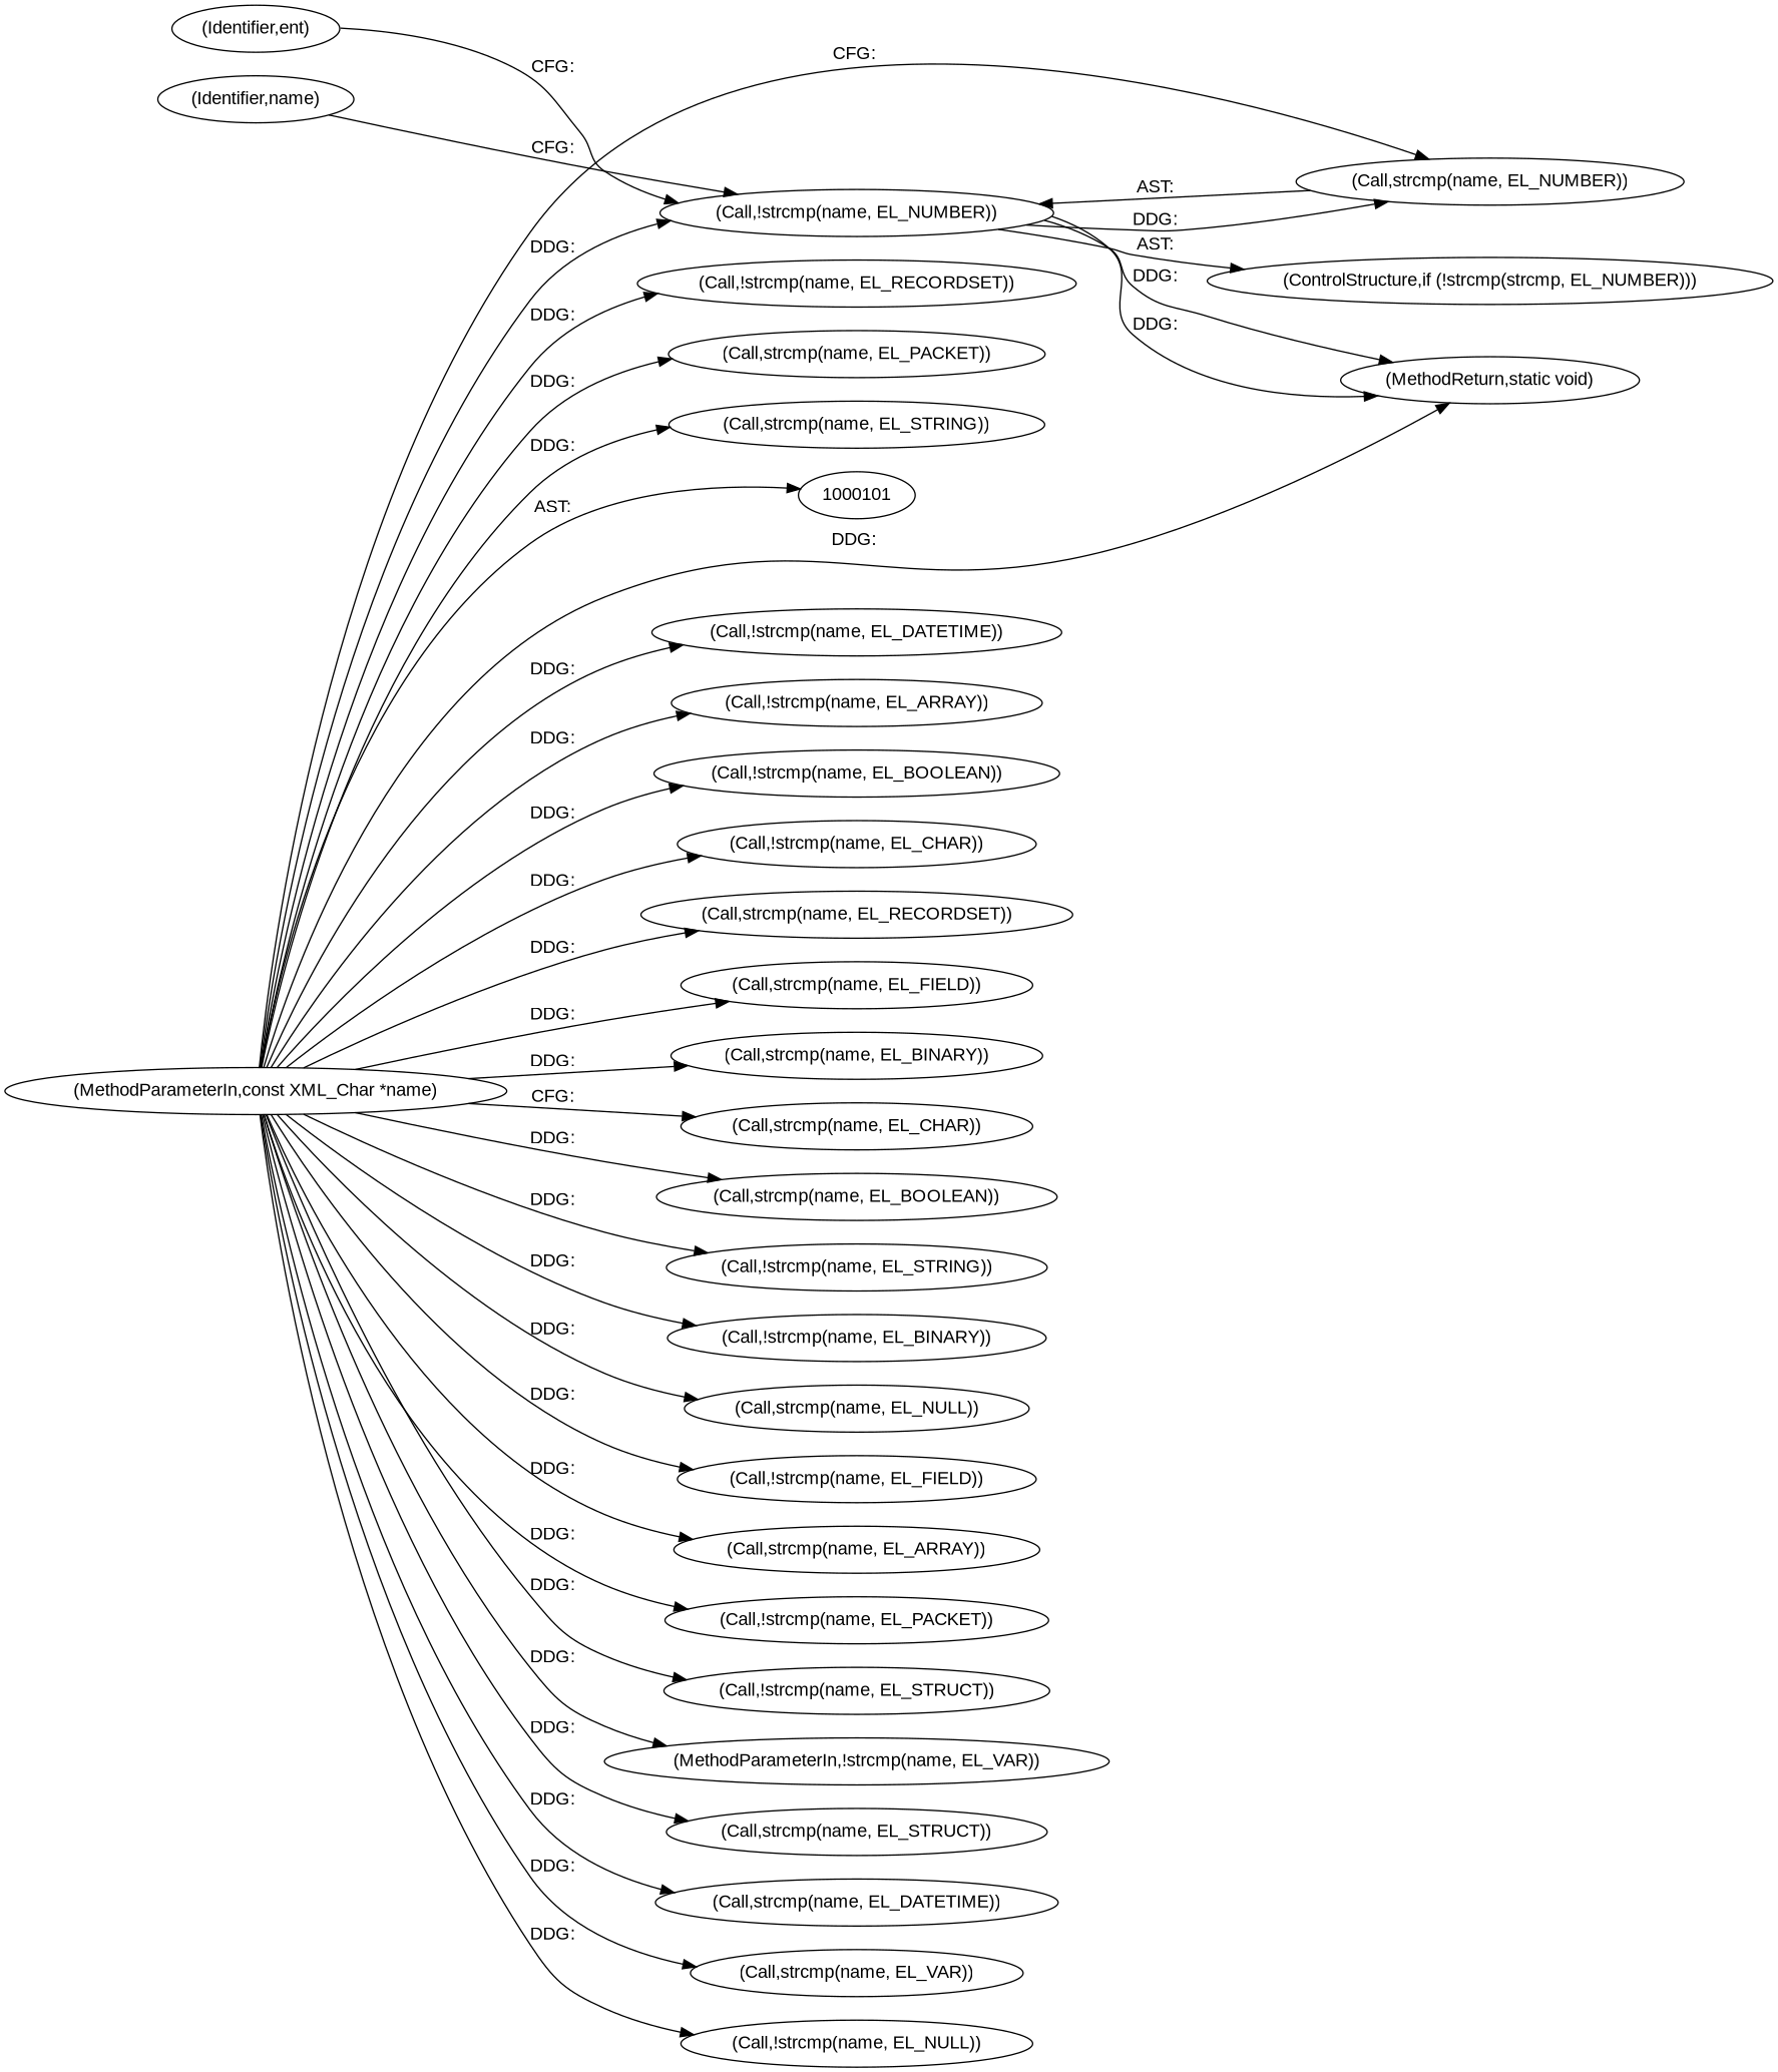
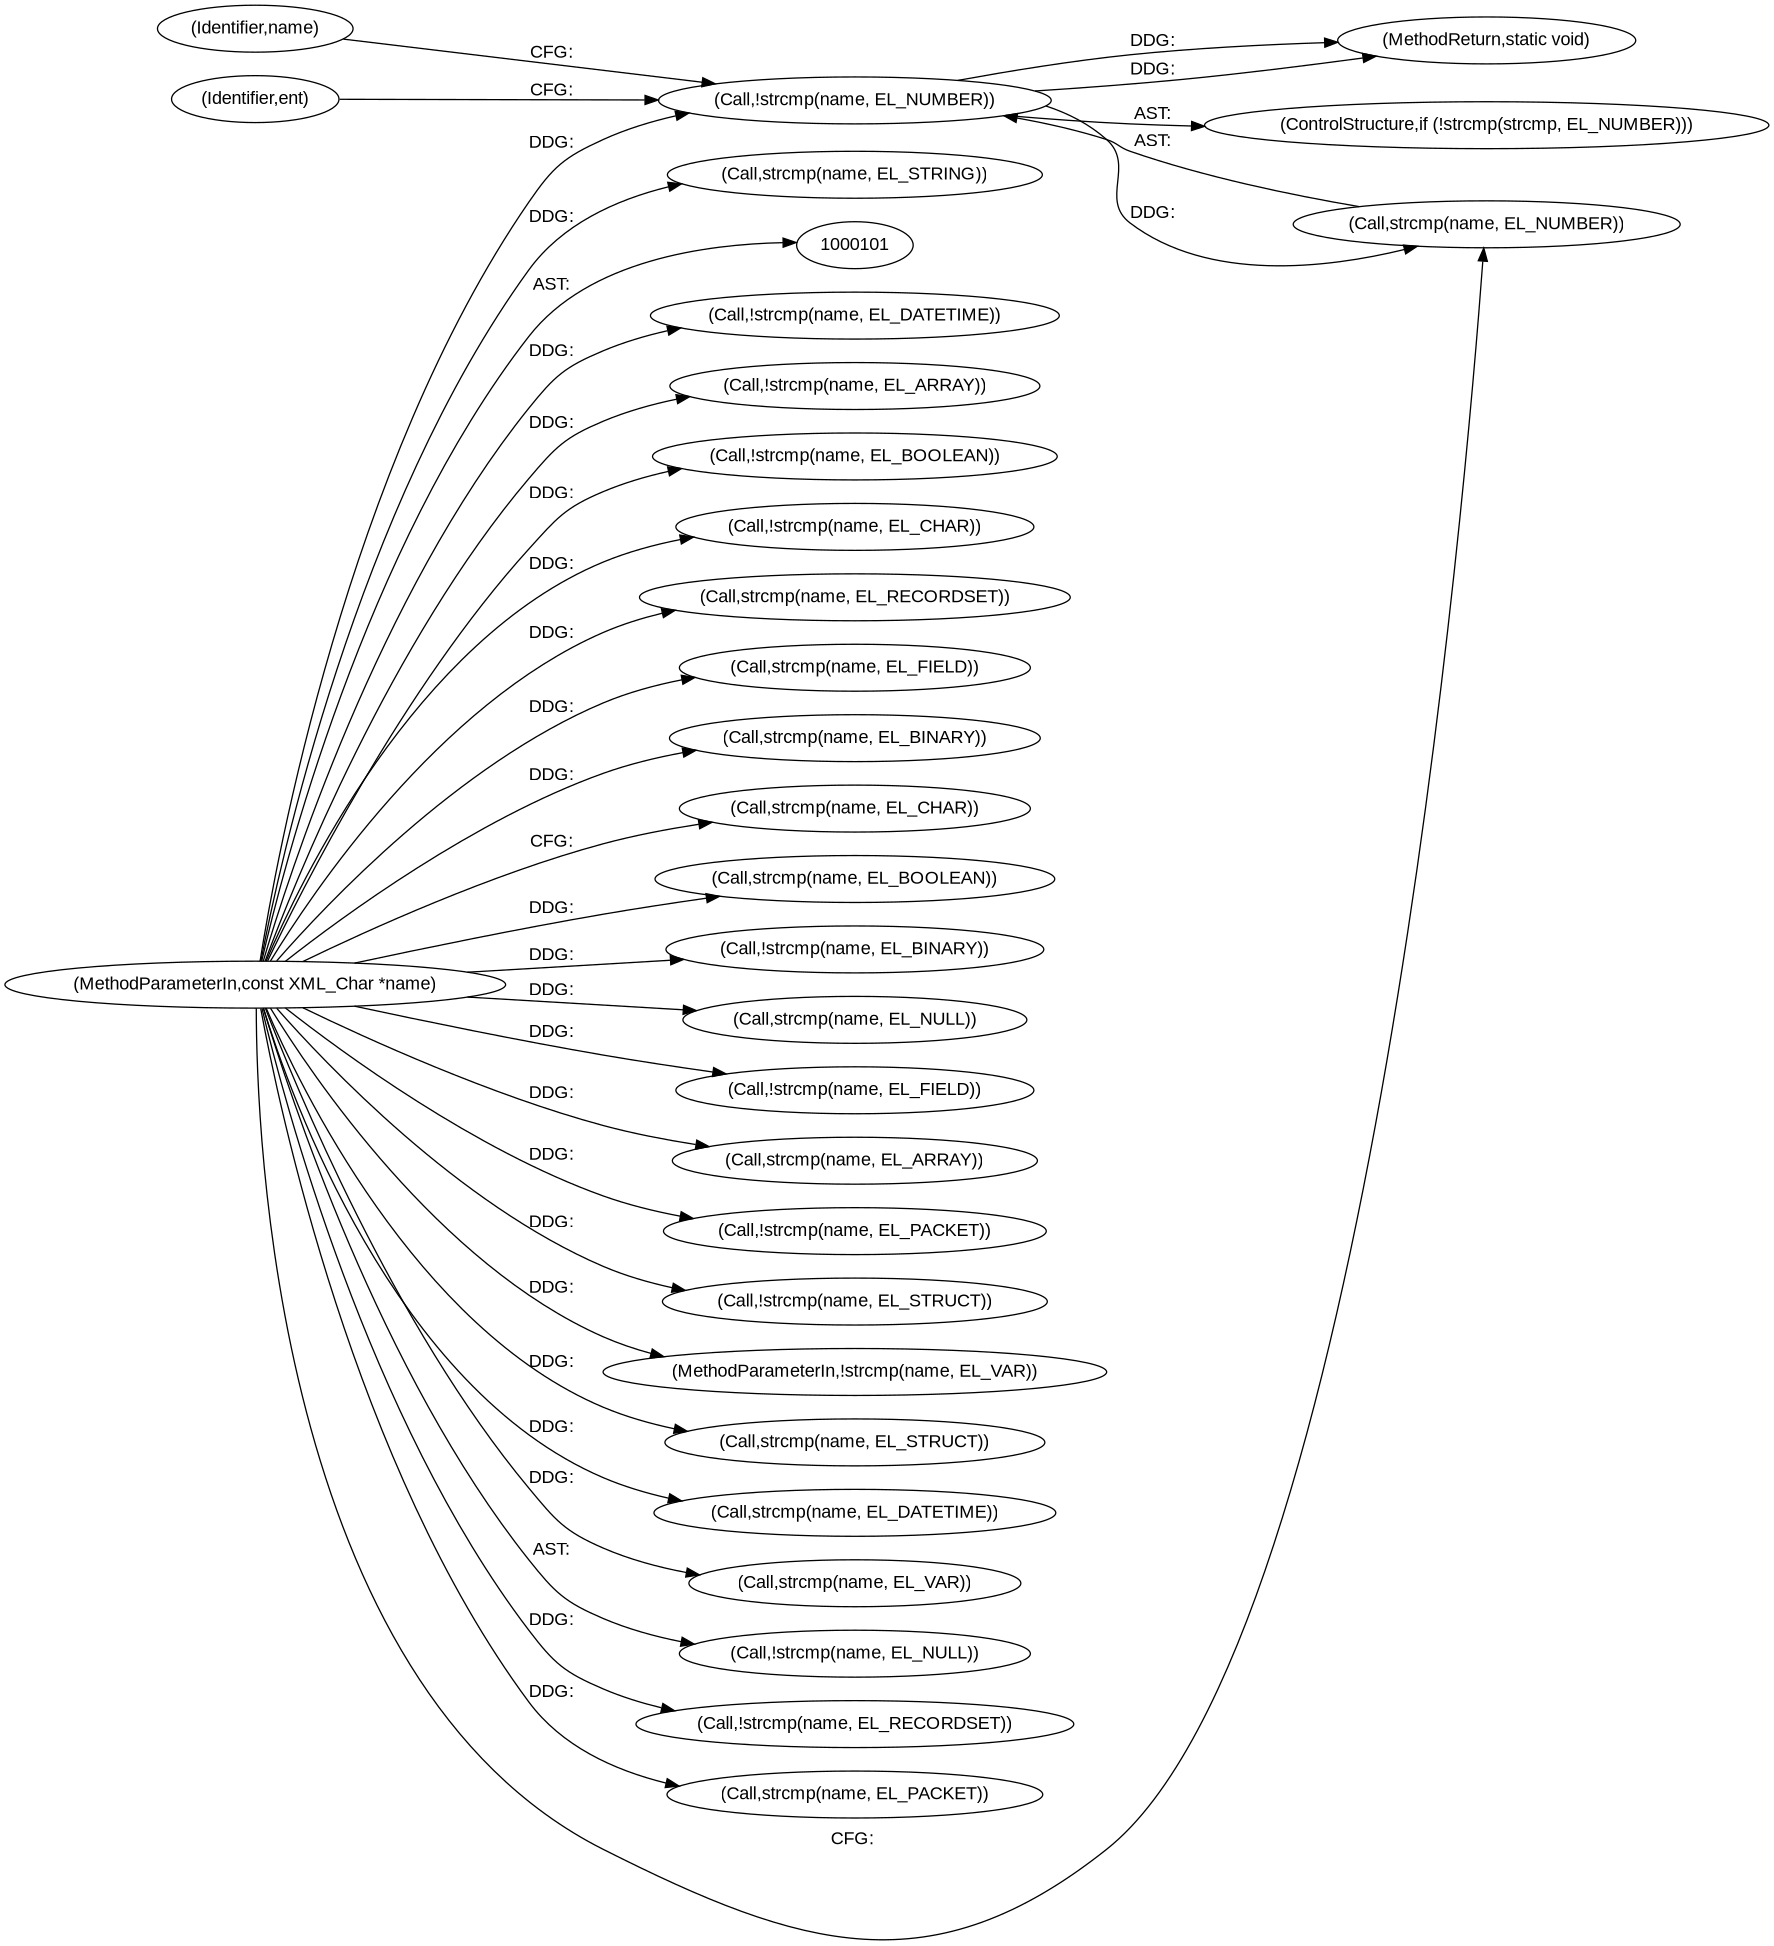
  digraph {
    fontname="Liberation Sans"
    rankdir=LR
    node [fontname="Liberation Sans"]
    edge [fontname="Liberation Sans"]
    n1 [label="(Call,!strcmp(name, EL_NUMBER))"]
    n2 [label="(MethodReturn,static void)"]
    n3 [label="(ControlStructure,if (!strcmp(strcmp, EL_NUMBER)))"]
    n4 [label="(Call,strcmp(name, EL_NUMBER))"]
    n5 [label="(MethodParameterIn,const XML_Char *name)"]
    n6 [label="(Call,!strcmp(name, EL_DATETIME))"]
    n7 [label="(Call,!strcmp(name, EL_ARRAY))"]
    n8 [label="(Call,!strcmp(name, EL_BOOLEAN))"]
    n9 [label="(Call,!strcmp(name, EL_CHAR))"]
    n10 [label="(Call,strcmp(name, EL_RECORDSET))"]
    n11 [label="(Call,strcmp(name, EL_FIELD))"]
    n12 [label="(Call,strcmp(name, EL_BINARY))"]
    n13 [label="(Call,strcmp(name, EL_CHAR))"]
    n14 [label="(Call,strcmp(name, EL_BOOLEAN))"]
-   n15 [label="(Call,!strcmp(name, EL_STRING))"]
    n16 [label="(Call,!strcmp(name, EL_BINARY))"]
    n17 [label="(Call,strcmp(name, EL_NULL))"]
    n18 [label="(Call,!strcmp(name, EL_FIELD))"]
    n19 [label="(Call,strcmp(name, EL_ARRAY))"]
    n20 [label="(Call,!strcmp(name, EL_PACKET))"]
    n21 [label="(Call,!strcmp(name, EL_STRUCT))"]
    n22 [label="(MethodParameterIn,!strcmp(name, EL_VAR))"]
    n23 [label="(Call,strcmp(name, EL_STRUCT))"]
    n24 [label="(Call,strcmp(name, EL_DATETIME))"]
    n25 [label="(Call,strcmp(name, EL_VAR))"]
    n26 [label="(Call,!strcmp(name, EL_NULL))"]
    n27 [label="(Call,!strcmp(name, EL_RECORDSET))"]
    n28 [label="(Call,strcmp(name, EL_PACKET))"]
    n29 [label="(Call,strcmp(name, EL_STRING))"]
    1000101
    n31 [label="(Identifier,ent)"]
    n32 [label="(Identifier,name)"]
    n1 -> n2 [label="DDG: "]
    n1 -> n2 [label="DDG: "]
    n1 -> n3 [label="AST: "]
    n1 -> n4 [label="DDG: "]
    n4 -> n1 [label="AST: "]
    n5 -> n1 [label="DDG: "]
-   n5 -> n2 [label="DDG: "]
    n5 -> n4 [label="CFG: "]
    n5 -> n6 [label="DDG: "]
    n5 -> n7 [label="DDG: "]
    n5 -> n8 [label="DDG: "]
    n5 -> n9 [label="DDG: "]
    n5 -> n10 [label="DDG: "]
    n5 -> n11 [label="DDG: "]
    n5 -> n12 [label="DDG: "]
    n5 -> n13 [label="CFG: "]
    n5 -> n14 [label="DDG: "]
-   n5 -> n15 [label="DDG: "]
    n5 -> n16 [label="DDG: "]
    n5 -> n17 [label="DDG: "]
    n5 -> n18 [label="DDG: "]
    n5 -> n19 [label="DDG: "]
    n5 -> n20 [label="DDG: "]
    n5 -> n21 [label="DDG: "]
    n5 -> n22 [label="DDG: "]
    n5 -> n23 [label="DDG: "]
    n5 -> n24 [label="DDG: "]
    n5 -> n25 [label="DDG: "]
-   n5 -> n26 [label="DDG: "]
+   n5 -> n26 [label="AST: "]
    n5 -> n27 [label="DDG: "]
    n5 -> n28 [label="DDG: "]
    n5 -> n29 [label="DDG: "]
    n5 -> 1000101 [label="AST: "]
    n31 -> n1 [label="CFG: "]
    n32 -> n1 [label="CFG: "]
  }
